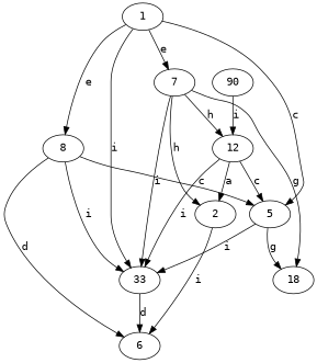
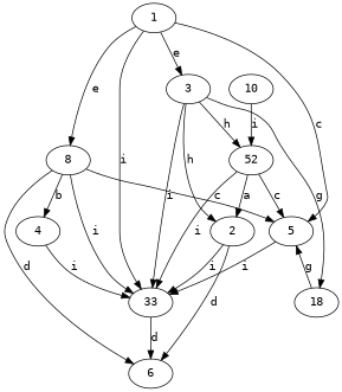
  strict digraph {
    fontname="DejaVu Sans Mono"
    node [fontname="DejaVu Sans Mono"]
    edge [fontname="DejaVu Sans Mono"]
    1
    5
-   7
+   7 [label=3]
    8
    n5 [label=33]
    n6 [label=18]
    2
-   12
+   12 [label=52]
    6
-   10 [label=90]
+   4
+   10
    1 -> 5 [label=c]
    1 -> 7 [label=e]
    1 -> 8 [label=e]
    1 -> n5 [label=i]
    5 -> n5 [label=i]
-   5 -> n6 [label=g]
+   n6 -> 5 [label=g]
    7 -> n5 [label=i]
    7 -> n6 [label=g]
    7 -> 2 [label=h]
    7 -> 12 [label=h]
    8 -> 5 [label=c]
    8 -> n5 [label=i]
    8 -> 6 [label=d]
+   8 -> 4 [label=b]
    n5 -> 6 [label=d]
-   2 -> 6 [label=i]
+   2 -> n5 [label=i]
+   2 -> 6 [label=d]
    12 -> 5 [label=c]
    12 -> n5 [label=i]
    12 -> 2 [label=a]
+   4 -> n5 [label=i]
    10 -> 12 [label=i]
  }
